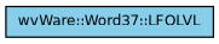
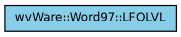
  digraph {
    rankdir=LR
-   n1 [color=black fillcolor=skyblue fontname=Helvetica fontsize=10 height=0.2 label="wvWare::Word37::LFOLVL" shape=record style=filled width=0.4]
+   n1 [color=black fillcolor=skyblue fontname=Helvetica fontsize=10 height=0.2 label="wvWare::Word97::LFOLVL" shape=record style=filled width=0.4]
  }
